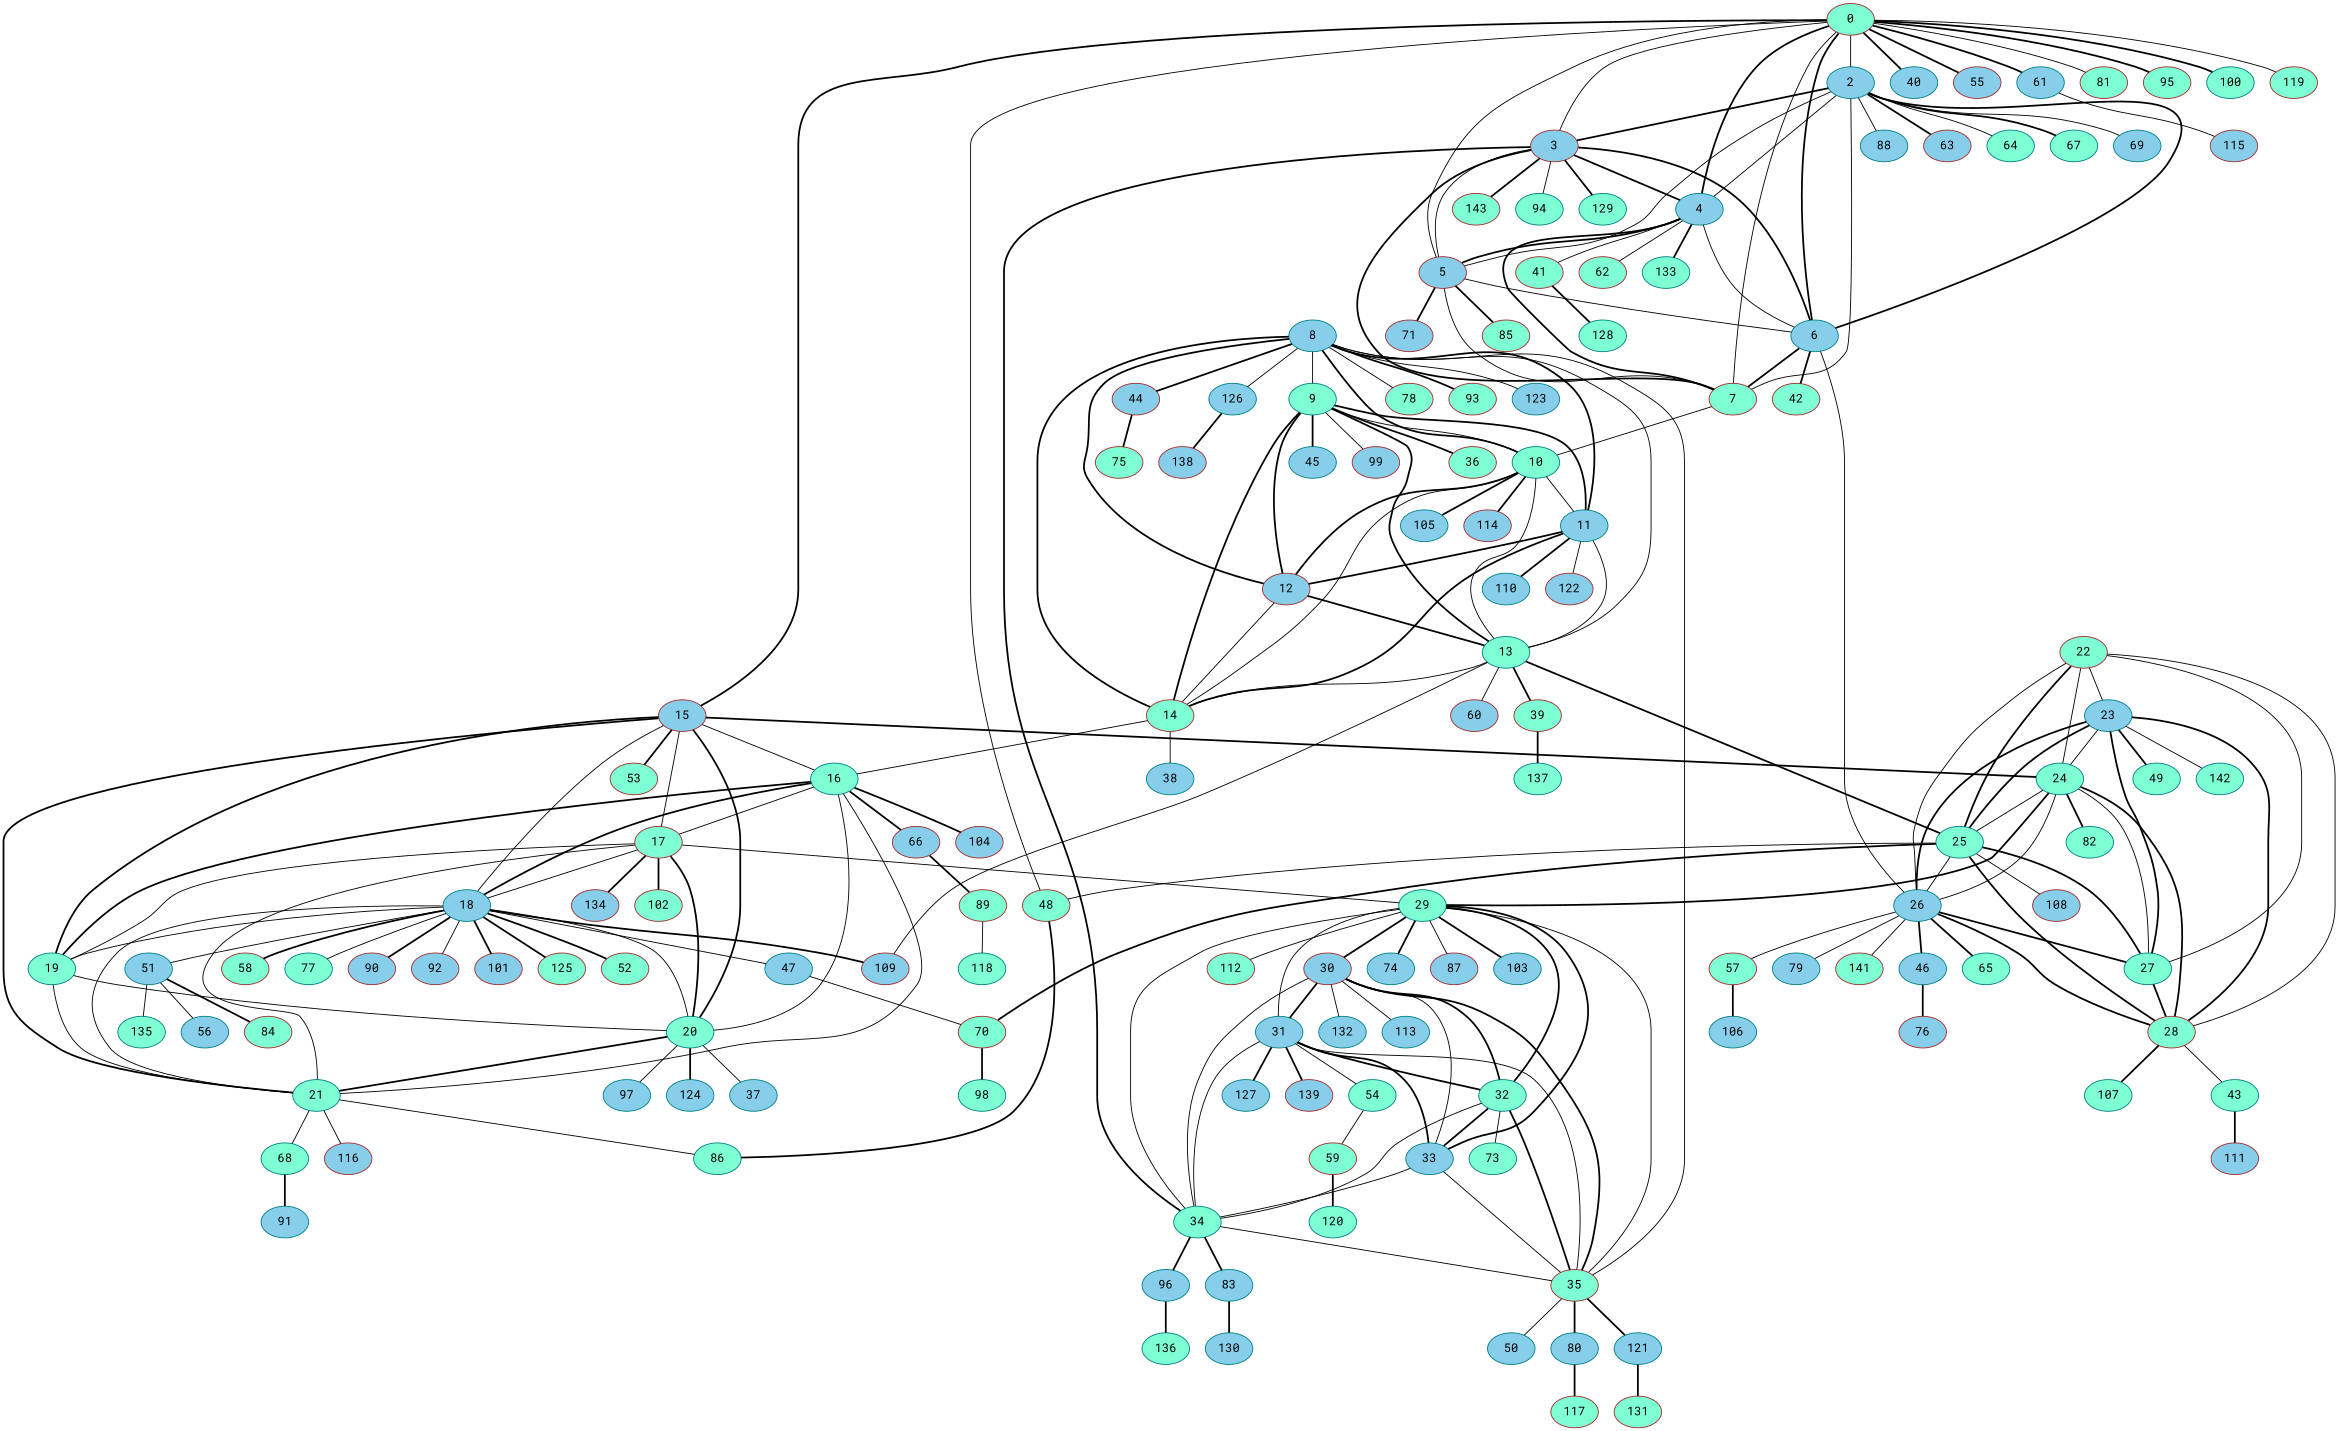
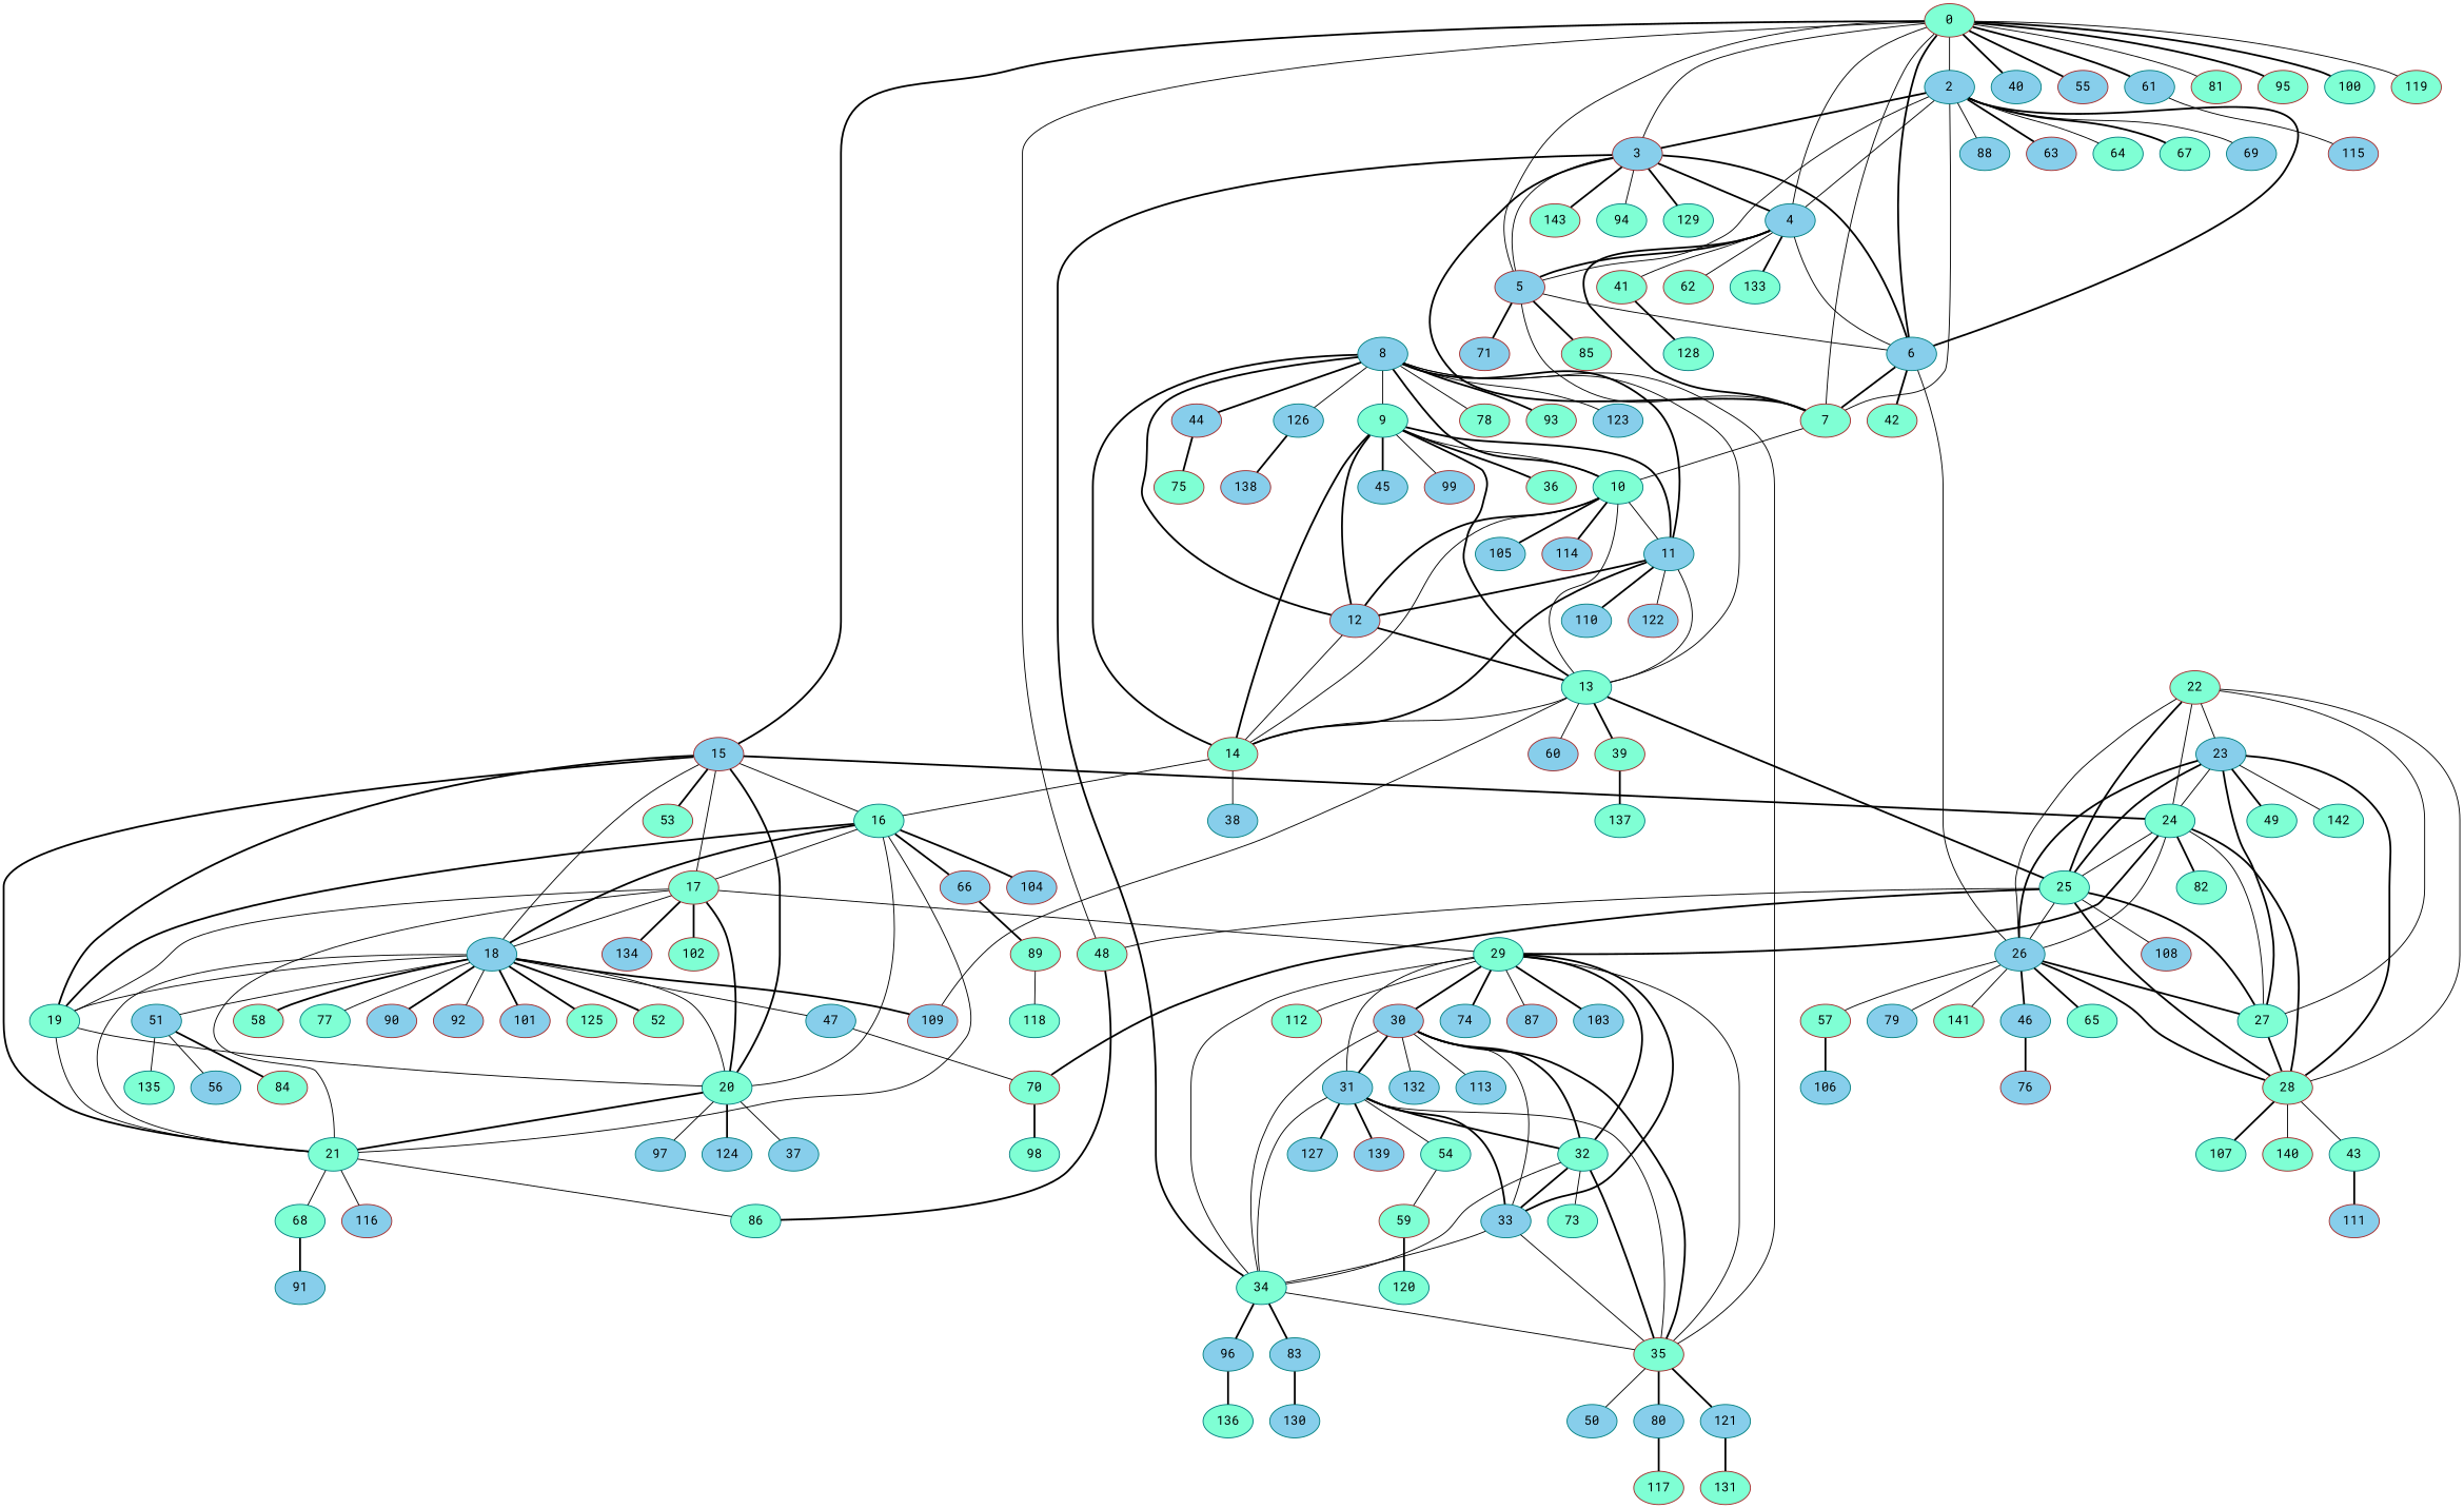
  graph {
    fontname="Roboto Mono"
    node [color=teal fillcolor=aquamarine fontname="Roboto Mono" style=filled]
    edge [fontname="Roboto Mono" style=bold]
    n1 [color=brown label=0]
    2 [fillcolor=skyblue]
    3 [color=brown fillcolor=skyblue]
    4 [fillcolor=skyblue]
    5 [color=brown fillcolor=skyblue]
    6 [fillcolor=skyblue]
    7 [color=brown]
    15 [color=brown fillcolor=skyblue]
    40 [fillcolor=skyblue]
    48 [color=brown]
    55 [color=brown fillcolor=skyblue]
    61 [fillcolor=skyblue]
    81 [color=brown]
    95 [color=brown]
    100
    119 [color=brown]
    63 [color=brown fillcolor=skyblue]
    64
    67
    69 [fillcolor=skyblue]
    88 [fillcolor=skyblue]
    34
    94
    129
    143 [color=brown]
    41 [color=brown]
    62 [color=brown]
    133
    71 [color=brown fillcolor=skyblue]
    85 [color=brown]
    26 [fillcolor=skyblue]
    42 [color=brown]
    10
    16
    17 [color=brown]
    18 [fillcolor=skyblue]
    19
    20
    21
    24
    53 [color=brown]
    86
    115 [color=brown fillcolor=skyblue]
    35 [color=brown]
    83 [fillcolor=skyblue]
    96 [fillcolor=skyblue]
    128
    27
    28 [color=brown]
    46 [fillcolor=skyblue]
    57 [color=brown]
    65
    79 [fillcolor=skyblue]
    141 [color=brown]
    11 [fillcolor=skyblue]
    12 [color=brown fillcolor=skyblue]
    13
    14 [color=brown]
    105 [fillcolor=skyblue]
    114 [color=brown fillcolor=skyblue]
    8 [fillcolor=skyblue]
    9
    44 [color=brown fillcolor=skyblue]
    78 [color=brown]
    93 [color=brown]
    123 [fillcolor=skyblue]
    126 [fillcolor=skyblue]
    36 [color=brown]
    45 [fillcolor=skyblue]
    99 [color=brown fillcolor=skyblue]
    110 [fillcolor=skyblue]
    122 [color=brown fillcolor=skyblue]
    25
    39 [color=brown]
    60 [color=brown fillcolor=skyblue]
    109 [color=brown fillcolor=skyblue]
    38 [fillcolor=skyblue]
    50 [fillcolor=skyblue]
    80 [fillcolor=skyblue]
    121 [fillcolor=skyblue]
    75 [color=brown]
    138 [color=brown fillcolor=skyblue]
    70 [color=brown]
    108 [color=brown fillcolor=skyblue]
    137
    66 [color=brown fillcolor=skyblue]
    104 [color=brown fillcolor=skyblue]
    29
    102 [color=brown]
    134 [color=brown fillcolor=skyblue]
    47 [fillcolor=skyblue]
    51 [fillcolor=skyblue]
    52 [color=brown]
    58 [color=brown]
    77
    90 [color=brown fillcolor=skyblue]
    92 [color=brown fillcolor=skyblue]
    101 [color=brown fillcolor=skyblue]
    125 [color=brown]
    37 [fillcolor=skyblue]
    97 [fillcolor=skyblue]
    124 [fillcolor=skyblue]
    68
    116 [color=brown fillcolor=skyblue]
    82
    89 [color=brown]
    30 [color=brown fillcolor=skyblue]
    31 [fillcolor=skyblue]
    32
    33 [fillcolor=skyblue]
    74 [fillcolor=skyblue]
    87 [color=brown fillcolor=skyblue]
    103 [fillcolor=skyblue]
    112 [color=brown]
    56 [fillcolor=skyblue]
    84 [color=brown]
    135
    91 [fillcolor=skyblue]
    22 [color=brown]
    23 [fillcolor=skyblue]
    49
    142
    43
    107
+   140 [color=brown]
    98
    76 [color=brown fillcolor=skyblue]
    106 [fillcolor=skyblue]
    111 [color=brown fillcolor=skyblue]
    113 [fillcolor=skyblue]
    132 [fillcolor=skyblue]
    54
    127 [fillcolor=skyblue]
    139 [color=brown fillcolor=skyblue]
    73
    59 [color=brown]
    130 [fillcolor=skyblue]
    136
    117 [color=brown]
    131 [color=brown]
    120
    118
    n1 -- 2 [style=solid]
    n1 -- 3 [style=solid]
-   n1 -- 4
+   n1 -- 4 [style=solid]
    n1 -- 5 [style=solid]
    n1 -- 6
    n1 -- 7 [style=solid]
    n1 -- 15
    n1 -- 40
    n1 -- 48 [style=solid]
    n1 -- 55
    n1 -- 61
    n1 -- 81 [style=solid]
    n1 -- 95
    n1 -- 100
    n1 -- 119 [style=solid]
    2 -- 3
    2 -- 4 [style=solid]
    2 -- 5 [style=solid]
    2 -- 6
    2 -- 7 [style=solid]
    2 -- 63
    2 -- 64 [style=solid]
    2 -- 67
    2 -- 69 [style=solid]
    2 -- 88 [style=solid]
    3 -- 4
    3 -- 5 [style=solid]
    3 -- 6
    3 -- 7
    3 -- 34
    3 -- 94 [style=solid]
    3 -- 129
    3 -- 143
    4 -- 5
    4 -- 6 [style=solid]
    4 -- 7
    4 -- 41 [style=solid]
    4 -- 62 [style=solid]
    4 -- 133
    5 -- 6 [style=solid]
    5 -- 7 [style=solid]
    5 -- 71
    5 -- 85
    6 -- 7
    6 -- 26 [style=solid]
    6 -- 42
    7 -- 10 [style=solid]
    15 -- 16 [style=solid]
    15 -- 17 [style=solid]
    15 -- 18 [style=solid]
    15 -- 19
    15 -- 20
    15 -- 21
    15 -- 24
    15 -- 53
    48 -- 86
    61 -- 115 [style=solid]
    34 -- 35 [style=solid]
    34 -- 83
    34 -- 96
    41 -- 128
    26 -- 27
    26 -- 28
    26 -- 46
    26 -- 57 [style=solid]
    26 -- 65
    26 -- 79 [style=solid]
    26 -- 141 [style=solid]
    10 -- 11 [style=solid]
    10 -- 12
    10 -- 13 [style=solid]
    10 -- 14 [style=solid]
    10 -- 105
    10 -- 114
    16 -- 17 [style=solid]
    16 -- 18
    16 -- 19
    16 -- 20 [style=solid]
    16 -- 21 [style=solid]
    16 -- 66
    16 -- 104
    17 -- 18 [style=solid]
    17 -- 19 [style=solid]
    17 -- 20
    17 -- 21 [style=solid]
    17 -- 29 [style=solid]
    17 -- 102
    17 -- 134
    18 -- 19 [style=solid]
    18 -- 20 [style=solid]
    18 -- 21 [style=solid]
    18 -- 109
    18 -- 47 [style=solid]
    18 -- 51 [style=solid]
    18 -- 52
    18 -- 58
    18 -- 77 [style=solid]
    18 -- 90
    18 -- 92 [style=solid]
    18 -- 101
    18 -- 125
    19 -- 20 [style=solid]
    19 -- 21 [style=solid]
    20 -- 21
    20 -- 37 [style=solid]
    20 -- 97 [style=solid]
    20 -- 124
    21 -- 86 [style=solid]
    21 -- 68 [style=solid]
    21 -- 116 [style=solid]
    24 -- 26 [style=solid]
    24 -- 27 [style=solid]
    24 -- 28
    24 -- 25 [style=solid]
    24 -- 29
    24 -- 82
    35 -- 50 [style=solid]
    35 -- 80
    35 -- 121
    83 -- 130
    96 -- 136
    27 -- 28
    28 -- 43 [style=solid]
    28 -- 107
+   28 -- 140 [style=solid]
    46 -- 76
    57 -- 106
    11 -- 12
    11 -- 13 [style=solid]
    11 -- 14
    11 -- 110
    11 -- 122 [style=solid]
    12 -- 13
    12 -- 14 [style=solid]
    13 -- 14 [style=solid]
    13 -- 25
    13 -- 39
    13 -- 60 [style=solid]
    13 -- 109 [style=solid]
    14 -- 16 [style=solid]
    14 -- 38 [style=solid]
    8 -- 10
    8 -- 35 [style=solid]
    8 -- 11
    8 -- 12
    8 -- 13 [style=solid]
    8 -- 14
    8 -- 9 [style=solid]
    8 -- 44
    8 -- 78 [style=solid]
    8 -- 93
    8 -- 123 [style=solid]
    8 -- 126 [style=solid]
    9 -- 10 [style=solid]
    9 -- 11
    9 -- 12
    9 -- 13
    9 -- 14
    9 -- 36
    9 -- 45
    9 -- 99 [style=solid]
    44 -- 75
    126 -- 138
    25 -- 48 [style=solid]
    25 -- 26 [style=solid]
    25 -- 27
    25 -- 28
    25 -- 70
    25 -- 108 [style=solid]
    39 -- 137
    80 -- 117
    121 -- 131
    70 -- 98
    66 -- 89
    29 -- 34 [style=solid]
    29 -- 35 [style=solid]
    29 -- 30
    29 -- 31 [style=solid]
    29 -- 32
    29 -- 33
    29 -- 74
    29 -- 87 [style=solid]
    29 -- 103
    29 -- 112 [style=solid]
    47 -- 70 [style=solid]
    51 -- 56 [style=solid]
    51 -- 84
    51 -- 135 [style=solid]
    68 -- 91
    89 -- 118 [style=solid]
    30 -- 34 [style=solid]
    30 -- 35
    30 -- 31
    30 -- 32
    30 -- 33 [style=solid]
    30 -- 113 [style=solid]
    30 -- 132 [style=solid]
    31 -- 34 [style=solid]
    31 -- 35 [style=solid]
    31 -- 32
    31 -- 33
    31 -- 54 [style=solid]
    31 -- 127
    31 -- 139
    32 -- 34 [style=solid]
    32 -- 35
    32 -- 33
    32 -- 73 [style=solid]
    33 -- 34 [style=solid]
    33 -- 35 [style=solid]
    22 -- 26 [style=solid]
    22 -- 24 [style=solid]
    22 -- 27 [style=solid]
    22 -- 28 [style=solid]
    22 -- 25
    22 -- 23 [style=solid]
    23 -- 26
    23 -- 24 [style=solid]
    23 -- 27
    23 -- 28
    23 -- 25
    23 -- 49
    23 -- 142 [style=solid]
    43 -- 111
    54 -- 59 [style=solid]
    59 -- 120
  }
